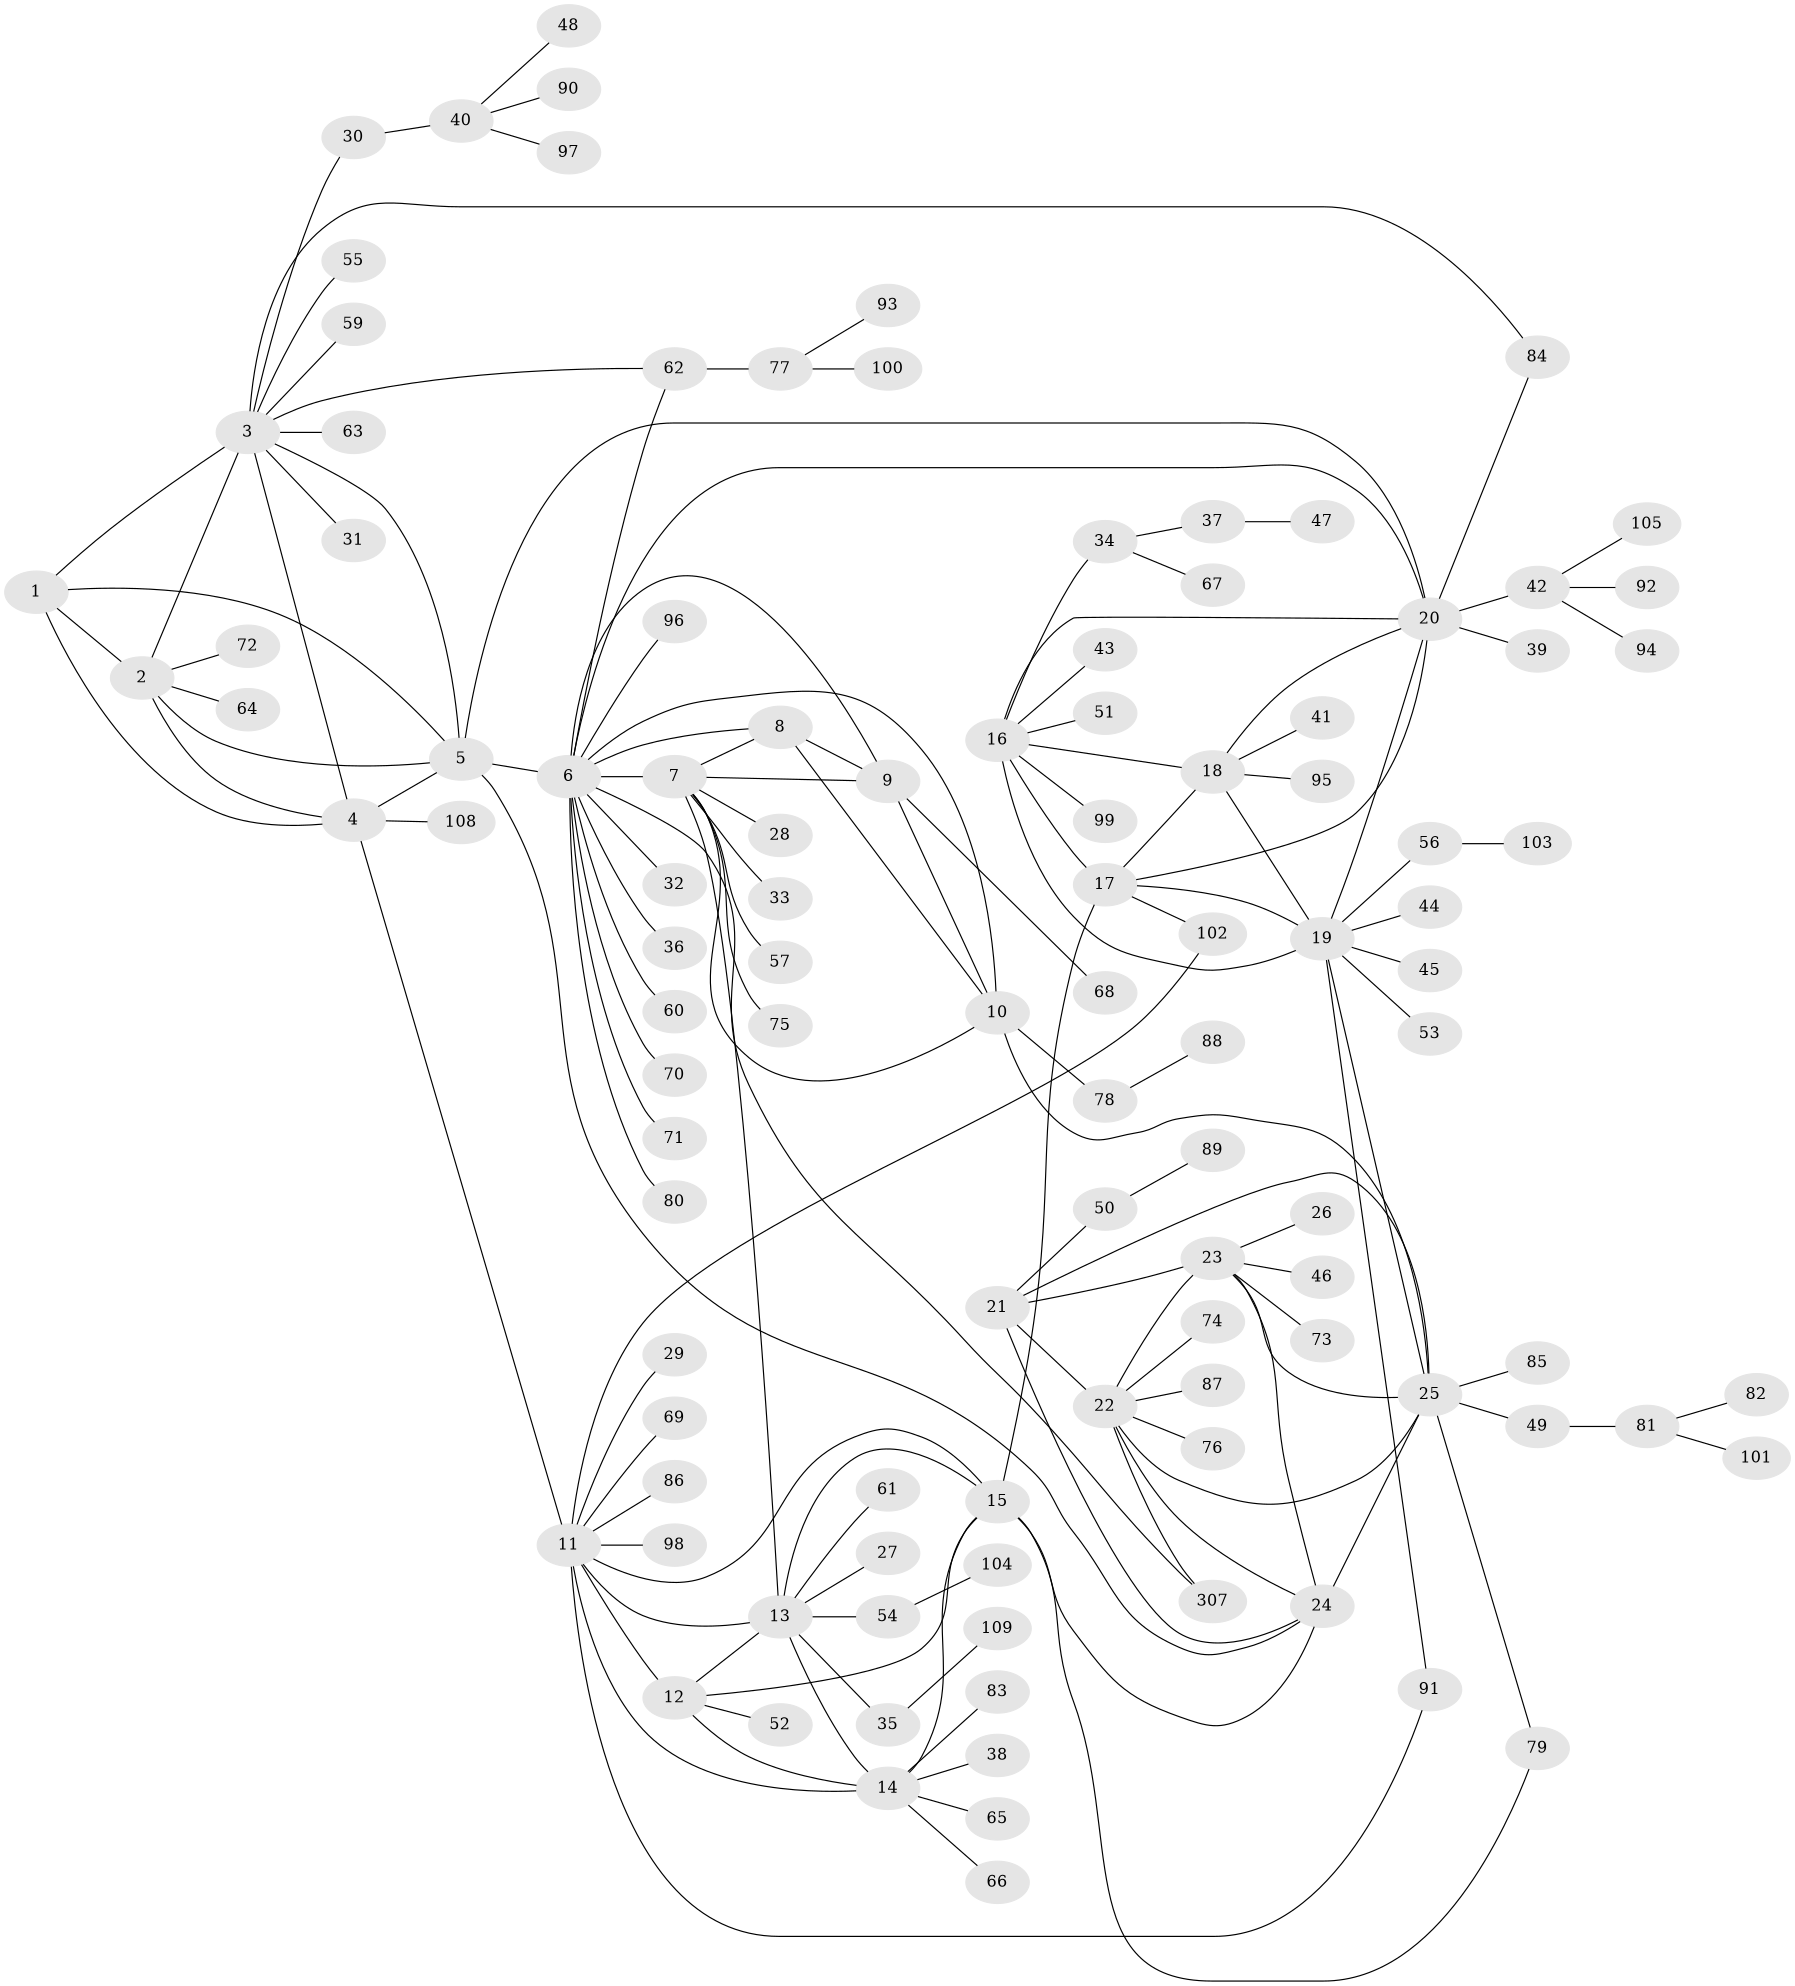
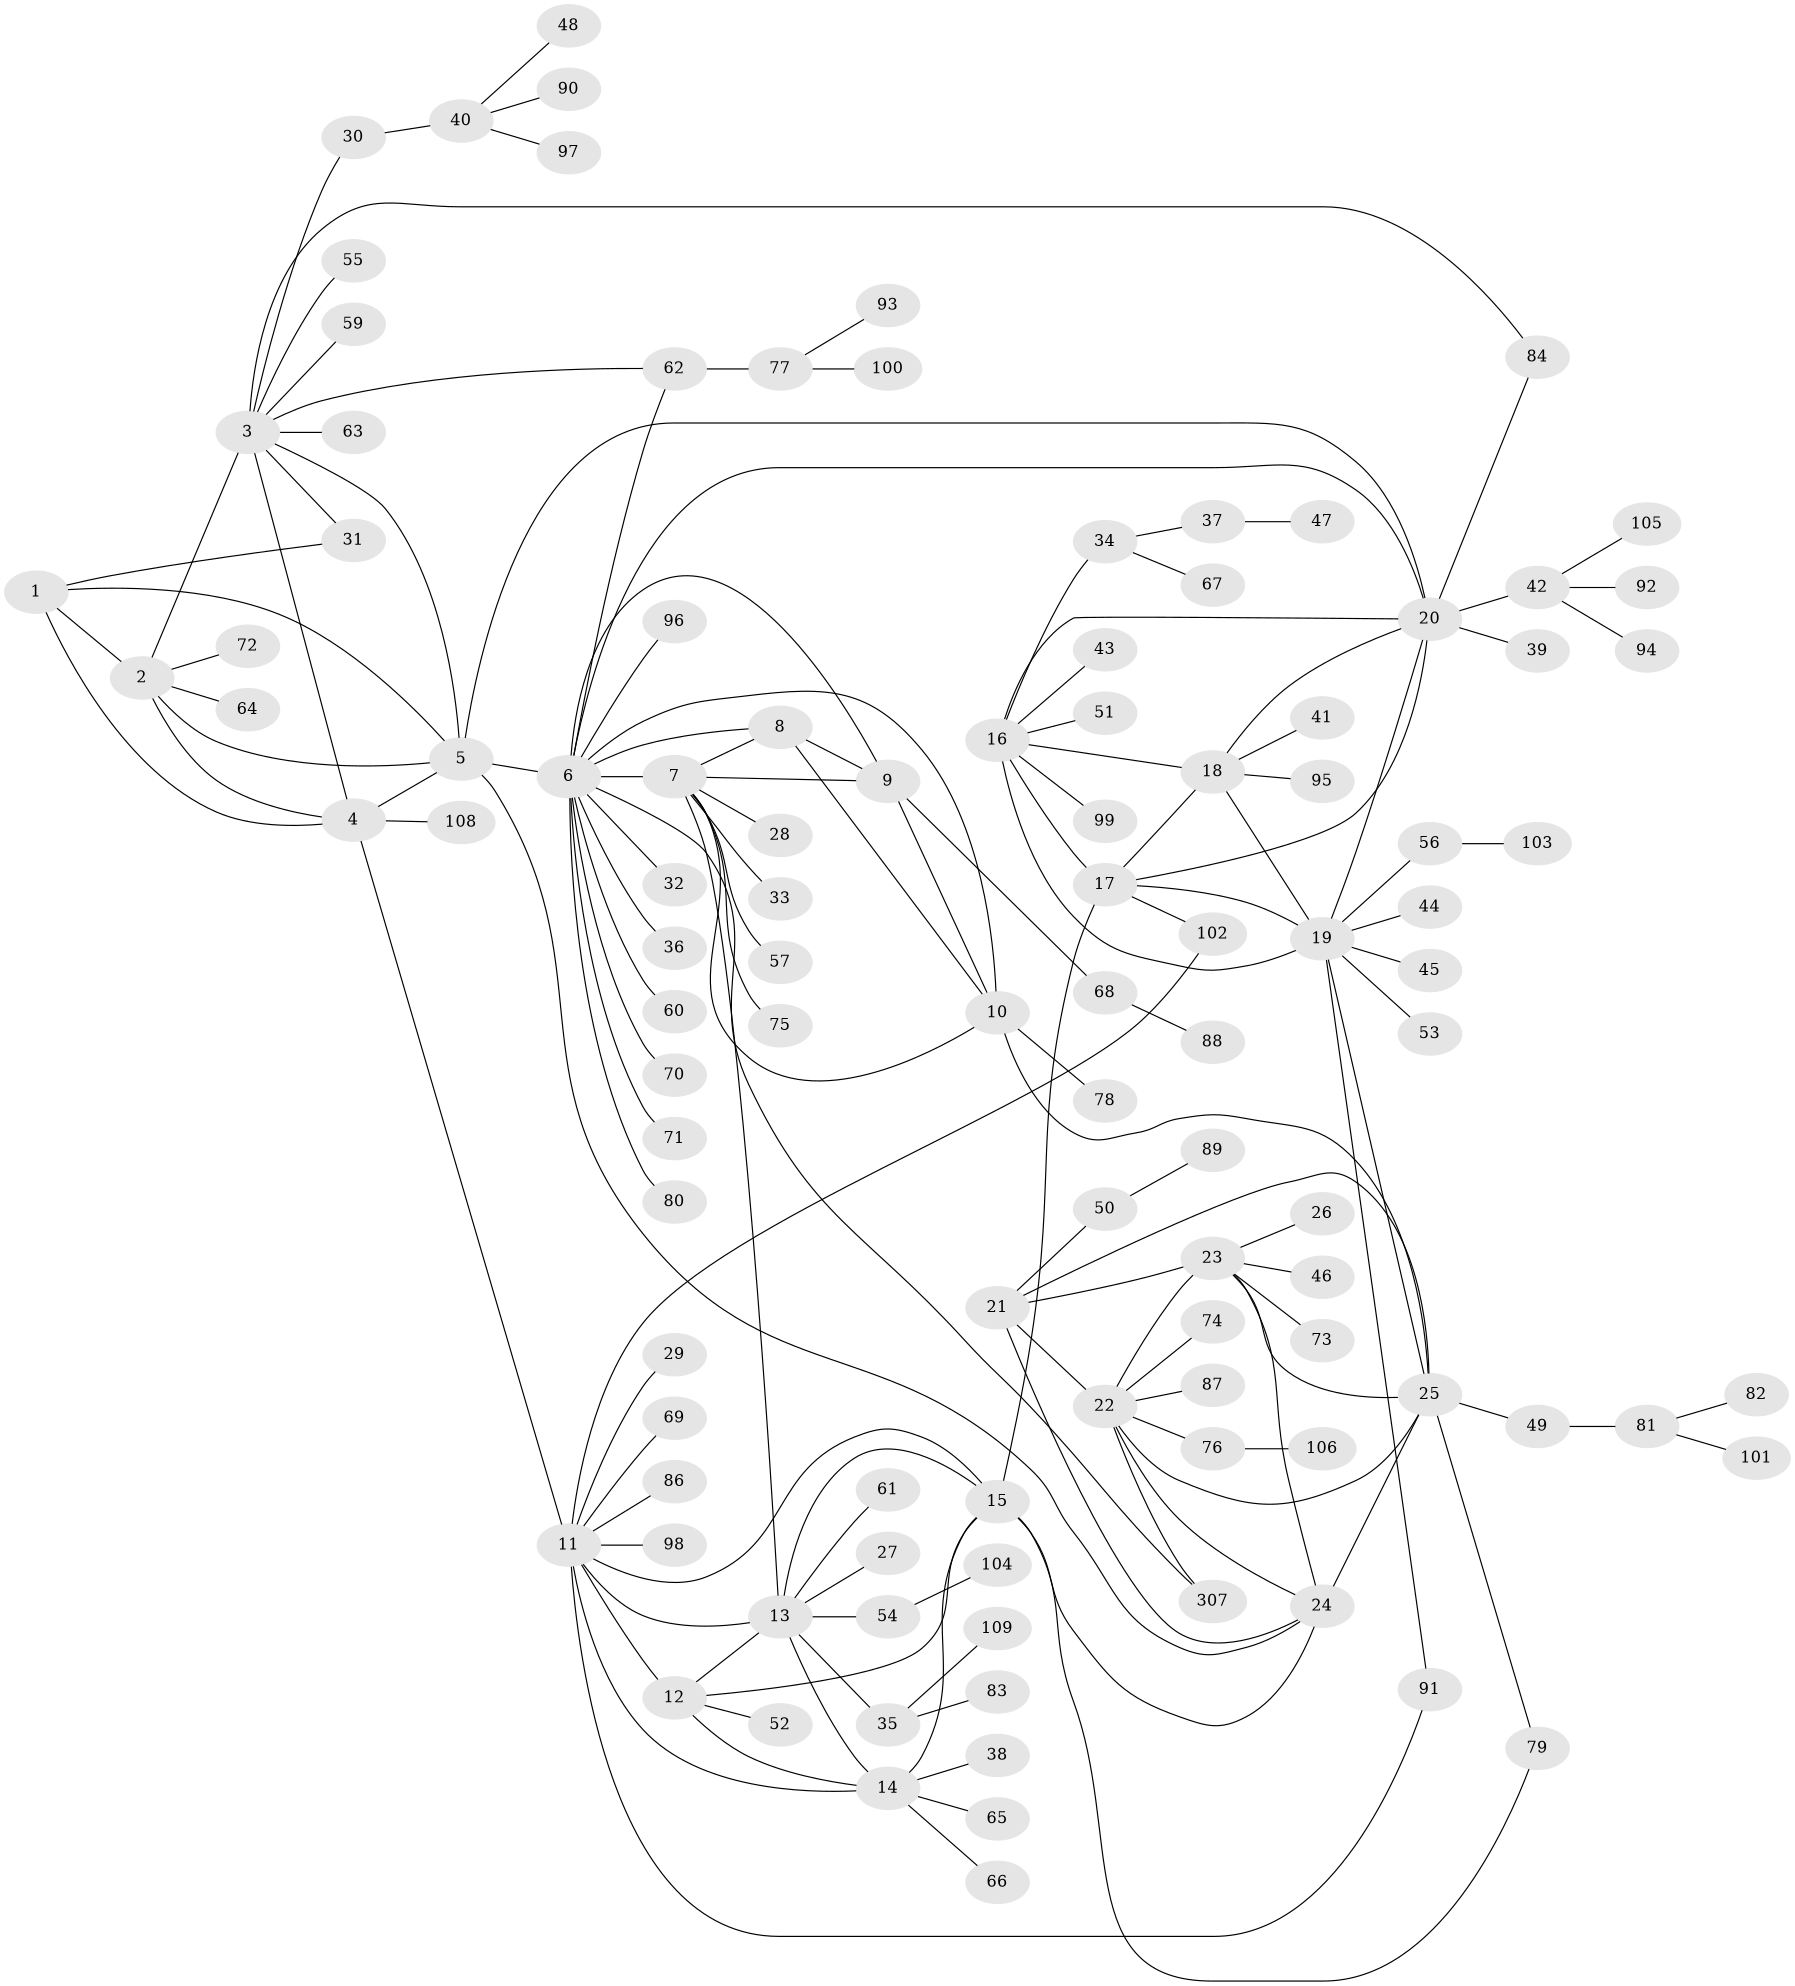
  graph {
    rankdir=LR
    node [color=gray90 style=filled]
    1
    2
    3
    4
    5
    64
    72
    30
    31
    55
    59
    62
    63
    84
    11
    108
    6
    20
    24
    40
    77
    13
    12
    14
    15
    29
    69
    86
    91
    98
    102
    7
    8
    9
    10
    32
    36
    60
    70
    71
    80
    96
    n43 [label=307]
    39
    42
    25
    48
    90
    97
    28
    33
    57
    75
    68
    78
    27
    35
    54
    61
    79
    49
-   85
    88
    52
    38
    65
    66
    83
    17
    109
    104
    18
    19
    16
    34
    43
    51
    99
    41
    95
    44
    45
    53
    56
    37
    67
    103
    92
    94
    105
    21
    22
    23
    50
    74
    76
    87
    26
    46
    73
    89
+   106
    81
    47
    82
    101
    93
    100
    1 -- 2
-   1 -- 3
+   1 -- 31
    1 -- 4
    1 -- 5
    2 -- 3
    2 -- 4
    2 -- 5
    2 -- 64
    2 -- 72
    3 -- 4
    3 -- 5
    3 -- 30
    3 -- 31
    3 -- 55
    3 -- 59
    3 -- 62
    3 -- 63
    3 -- 84
    4 -- 5
    4 -- 11
    4 -- 108
    5 -- 6
    5 -- 20
    5 -- 24
    30 -- 40
    62 -- 77
    11 -- 13
    11 -- 12
    11 -- 14
    11 -- 15
    11 -- 29
    11 -- 69
    11 -- 86
    11 -- 91
    11 -- 98
    11 -- 102
    6 -- 62
    6 -- 20
    6 -- 7
    6 -- 8
    6 -- 9
    6 -- 10
    6 -- 32
    6 -- 36
    6 -- 60
    6 -- 70
    6 -- 71
    6 -- 80
    6 -- 96
    6 -- n43
    20 -- 84
    20 -- 39
    20 -- 42
    24 -- 25
    40 -- 48
    40 -- 90
    40 -- 97
    77 -- 93
    77 -- 100
    13 -- 14
    13 -- 15
    13 -- 27
    13 -- 35
    13 -- 54
    13 -- 61
    12 -- 13
    12 -- 14
    12 -- 15
    12 -- 52
    14 -- 15
    14 -- 38
    14 -- 65
    14 -- 66
-   14 -- 83
+   35 -- 83
    15 -- 24
    15 -- 79
    15 -- 17
    7 -- 13
    7 -- 8
    7 -- 9
    7 -- 10
    7 -- 28
    7 -- 33
    7 -- 57
    7 -- 75
    8 -- 9
    8 -- 10
    9 -- 10
    9 -- 68
    10 -- 25
    10 -- 78
    42 -- 92
    42 -- 94
    42 -- 105
    25 -- 79
    25 -- 49
-   25 -- 85
-   78 -- 88
+   68 -- 88
    35 -- 109
    54 -- 104
    49 -- 81
    17 -- 20
    17 -- 102
    17 -- 18
    17 -- 19
    18 -- 20
    18 -- 19
    18 -- 41
    18 -- 95
    19 -- 20
    19 -- 91
    19 -- 25
    19 -- 44
    19 -- 45
    19 -- 53
    19 -- 56
    16 -- 20
    16 -- 17
    16 -- 18
    16 -- 19
    16 -- 34
    16 -- 43
    16 -- 51
    16 -- 99
    34 -- 37
    34 -- 67
    56 -- 103
    37 -- 47
    21 -- 24
    21 -- 25
    21 -- 22
    21 -- 23
    21 -- 50
    22 -- 24
    22 -- n43
    22 -- 25
    22 -- 23
    22 -- 74
    22 -- 76
    22 -- 87
    23 -- 24
    23 -- 25
    23 -- 26
    23 -- 46
    23 -- 73
    50 -- 89
+   76 -- 106
    81 -- 82
    81 -- 101
  }
